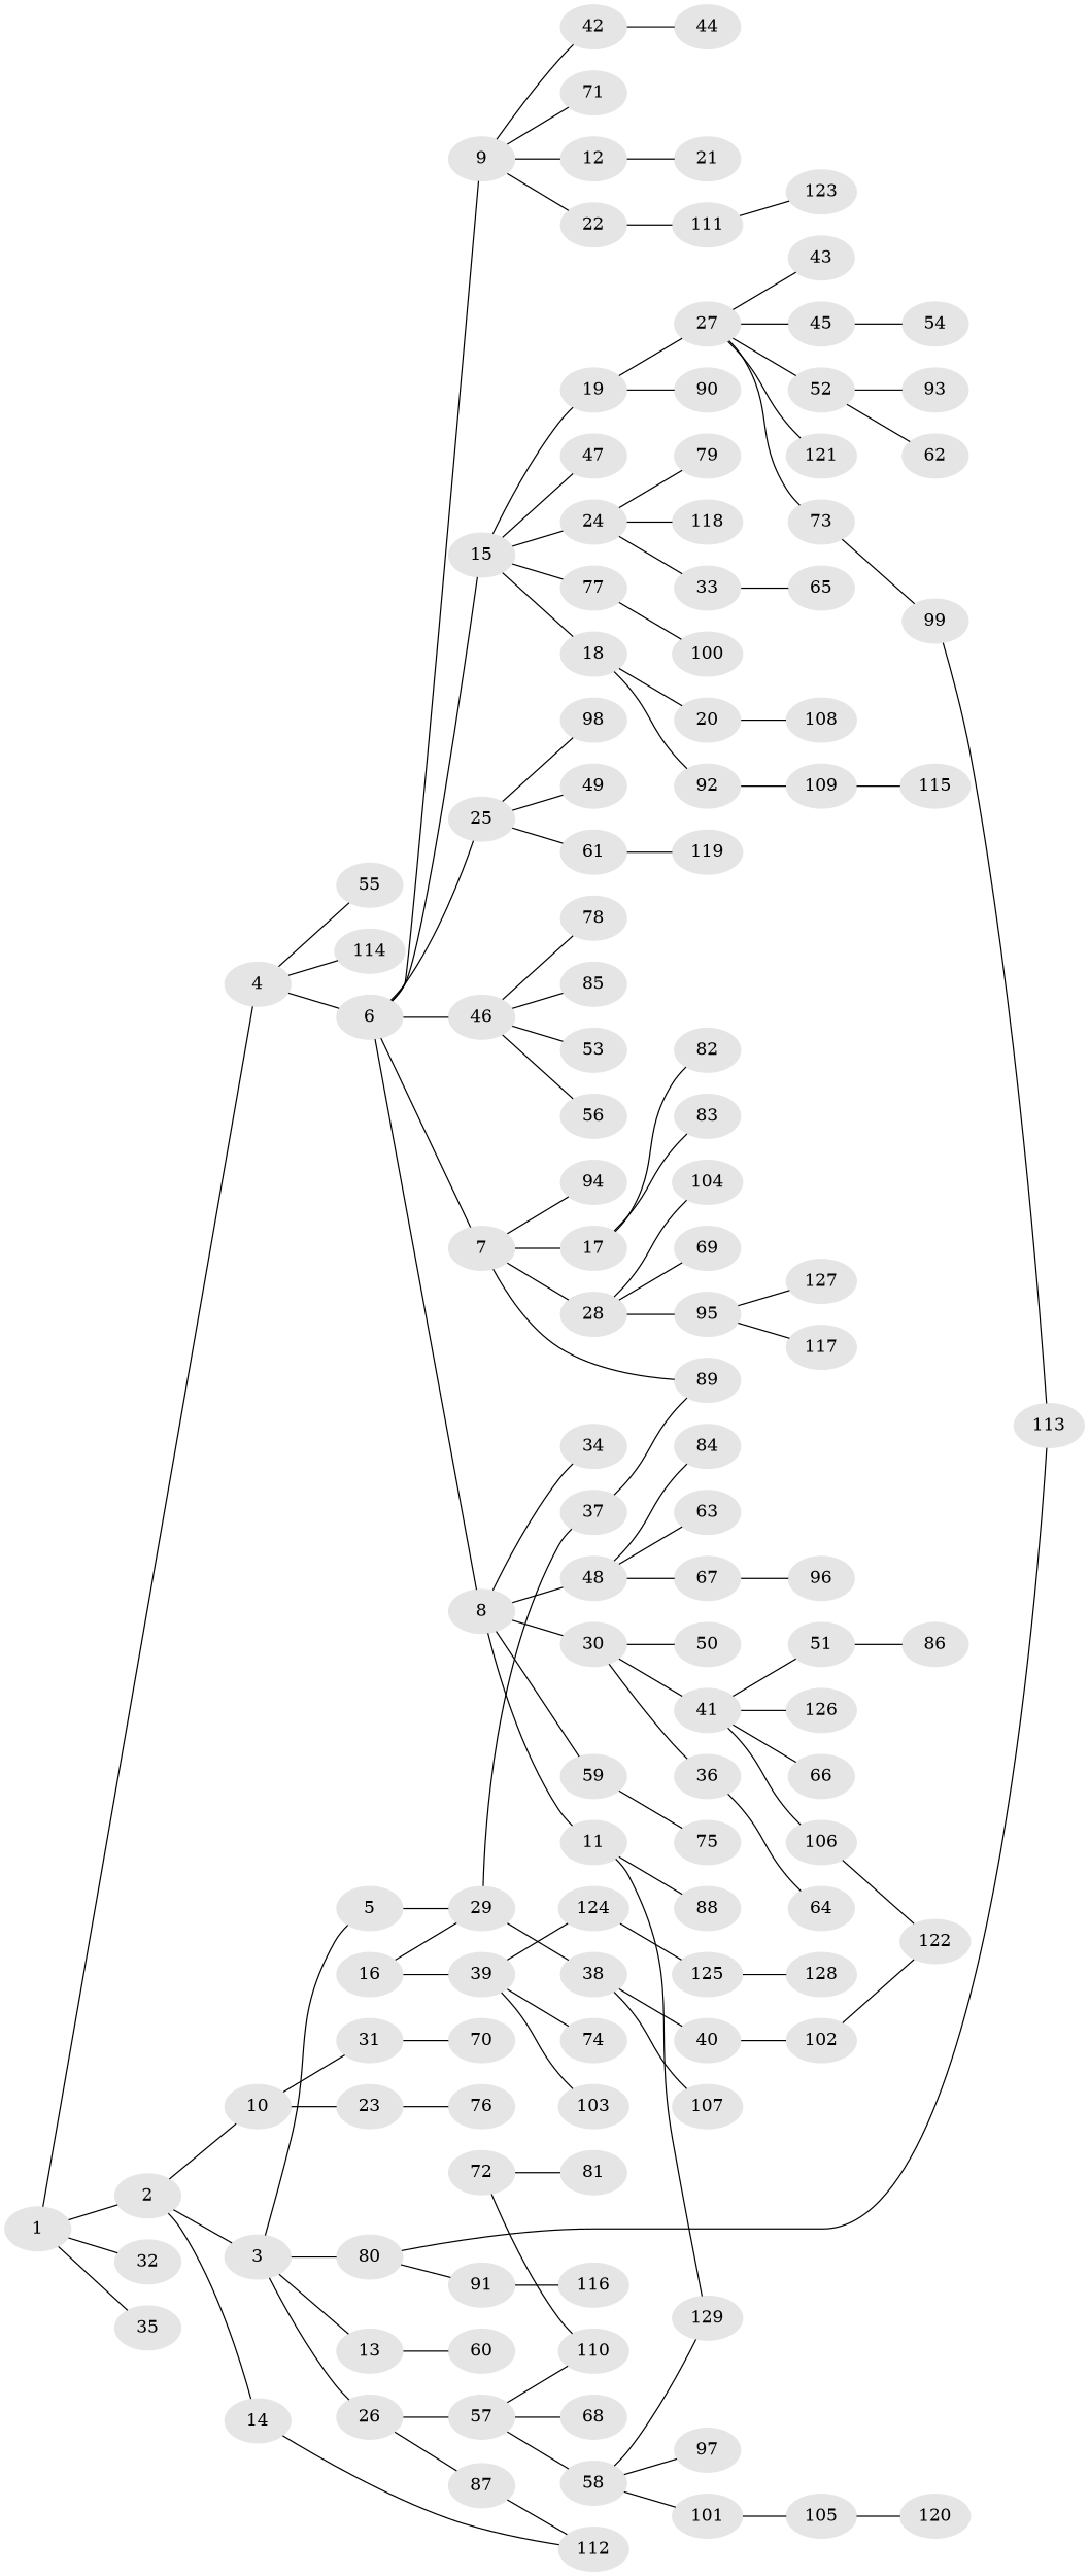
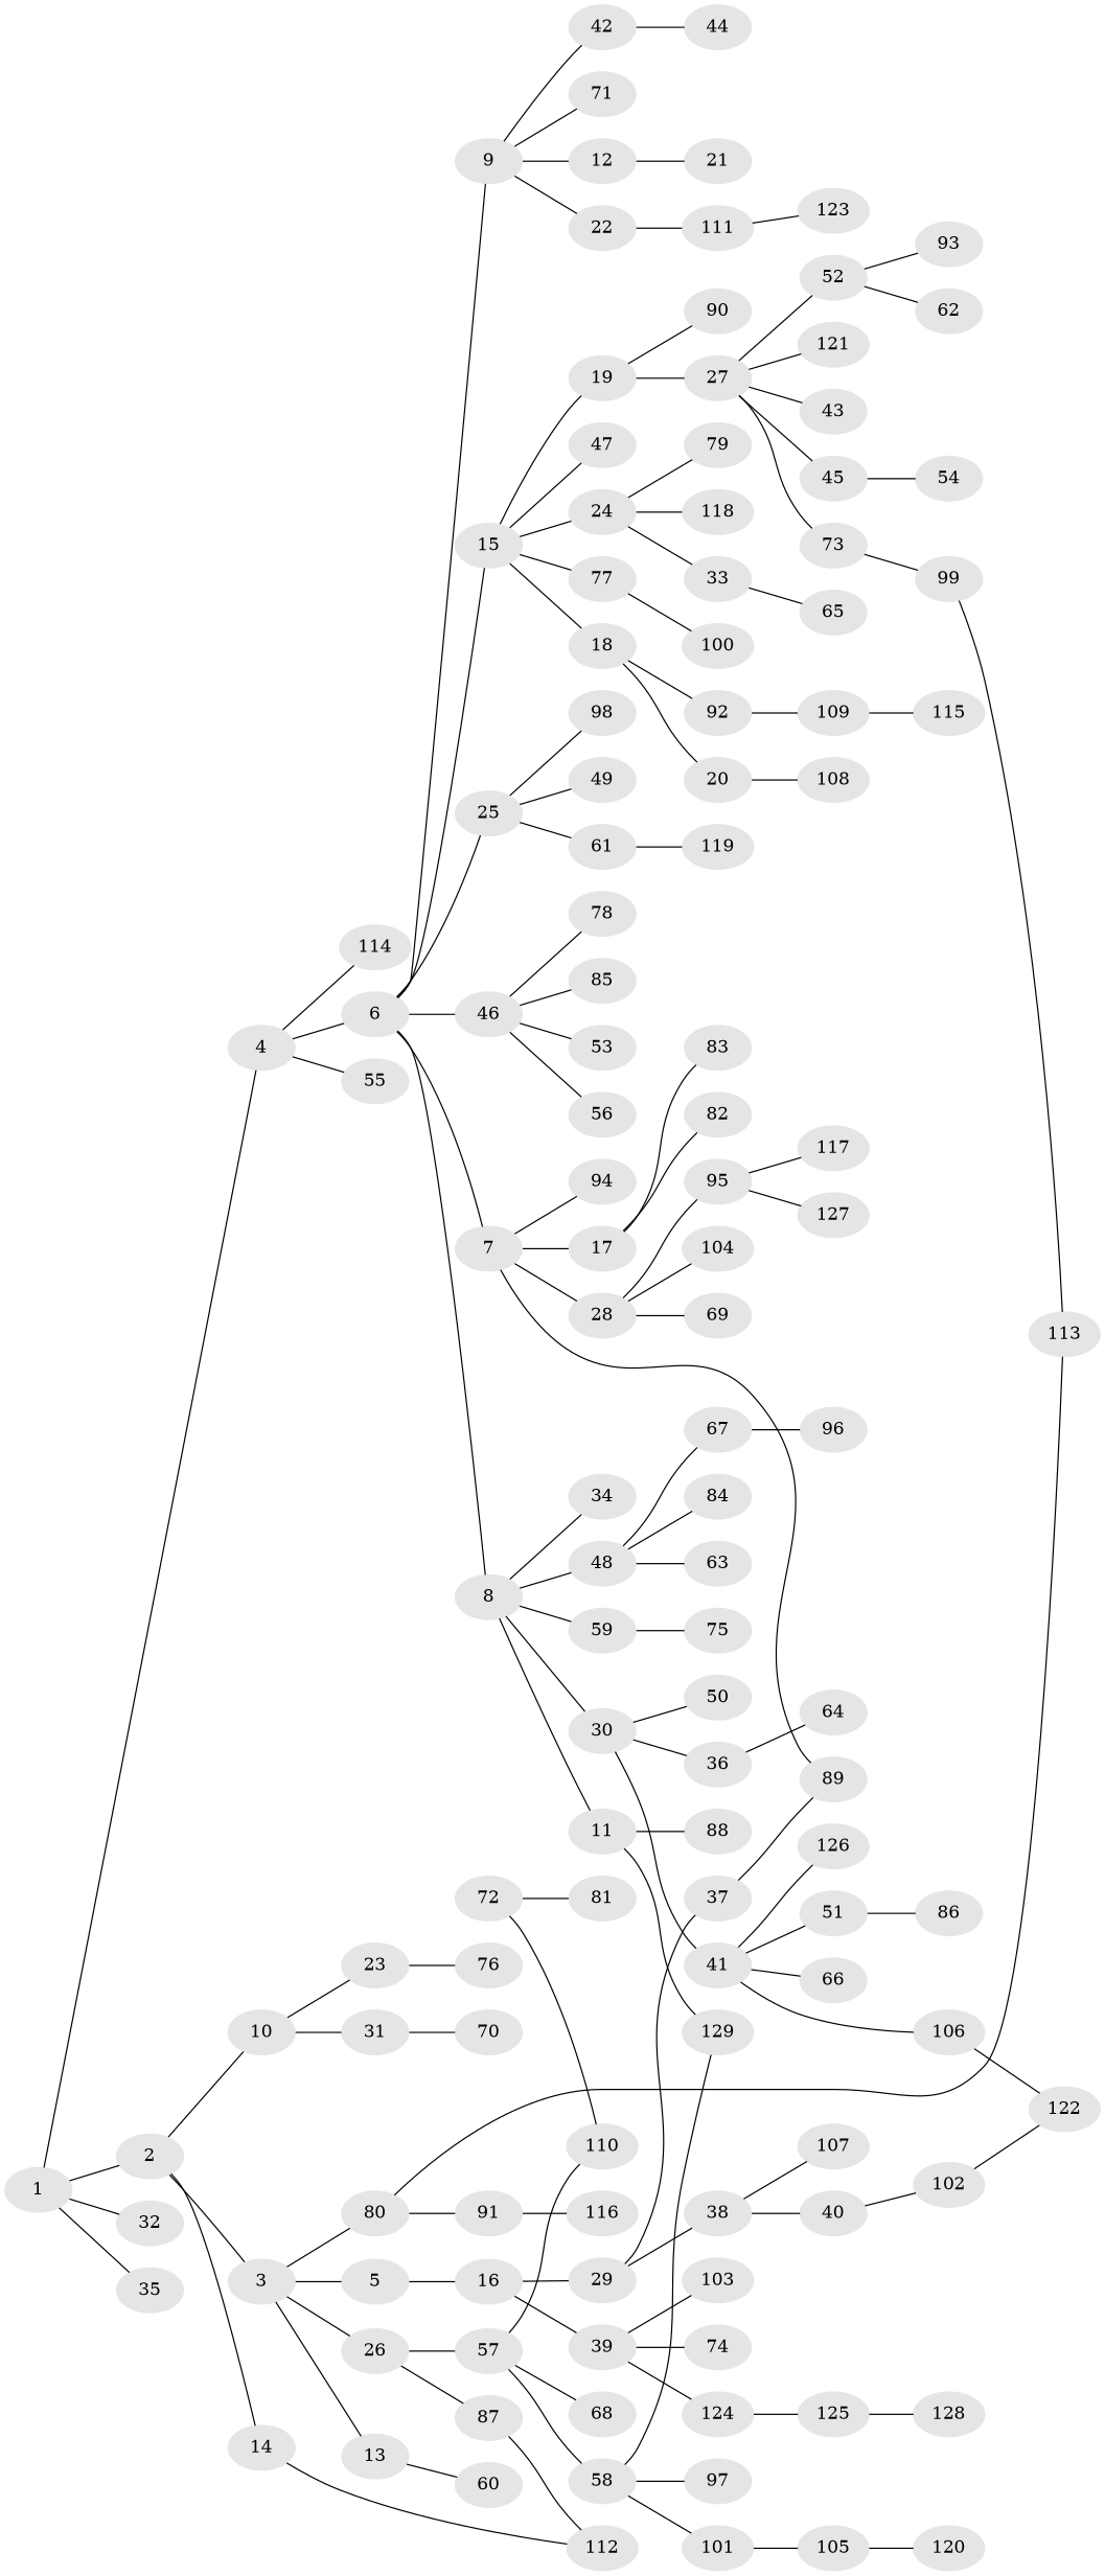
  graph {
    rankdir=LR
    node [color=gray90 style=filled]
    1
    2
    4
    32
    35
    3
    10
    14
    6
    55
    114
    5
    13
    26
    80
    23
    31
    112
    16
    60
    57
    87
    91
    113
    7
    8
    9
    15
    25
    46
    29
    39
    17
    28
    89
    94
    11
    30
    34
    48
    59
    12
    22
    42
    71
    18
    19
    24
    47
    77
    49
    61
    98
    53
    56
    78
    85
    82
    83
    69
    95
    104
    88
    129
    36
    41
    50
    63
    67
    84
    75
    21
    111
    44
    76
    70
    20
    92
    27
    90
    118
    33
    79
    100
    37
    38
    74
    103
    124
    108
    109
    43
    45
    52
    73
    121
    123
    65
    119
    58
    68
    110
    54
    62
    93
    99
    117
    127
    40
    107
    64
    51
    66
    106
    126
    102
    125
    122
    86
    96
    97
    101
    72
    81
    105
    116
    115
    120
    128
    1 -- 2
    1 -- 4
    1 -- 32
    1 -- 35
    2 -- 3
    2 -- 10
    2 -- 14
    4 -- 6
    4 -- 55
    4 -- 114
    3 -- 5
    3 -- 13
    3 -- 26
    3 -- 80
    10 -- 23
    10 -- 31
    14 -- 112
    6 -- 7
    6 -- 8
    6 -- 9
    6 -- 15
    6 -- 25
    6 -- 46
-   5 -- 29
+   5 -- 16
    13 -- 60
    26 -- 57
    26 -- 87
    80 -- 91
    80 -- 113
    23 -- 76
    31 -- 70
    16 -- 29
    16 -- 39
    57 -- 58
    57 -- 68
    57 -- 110
    87 -- 112
    91 -- 116
    7 -- 17
    7 -- 28
    7 -- 89
    7 -- 94
    8 -- 11
    8 -- 30
    8 -- 34
    8 -- 48
    8 -- 59
    9 -- 12
    9 -- 22
    9 -- 42
    9 -- 71
    15 -- 18
    15 -- 19
    15 -- 24
    15 -- 47
    15 -- 77
    25 -- 49
    25 -- 61
    25 -- 98
    46 -- 53
    46 -- 56
    46 -- 78
    46 -- 85
    29 -- 37
    29 -- 38
    39 -- 74
    39 -- 103
    39 -- 124
    17 -- 82
    17 -- 83
    28 -- 69
    28 -- 95
    28 -- 104
    11 -- 88
    11 -- 129
    30 -- 36
    30 -- 41
    30 -- 50
    48 -- 63
    48 -- 67
    48 -- 84
    59 -- 75
    12 -- 21
    22 -- 111
    42 -- 44
    18 -- 20
    18 -- 92
    19 -- 27
    19 -- 90
    24 -- 118
    24 -- 33
    24 -- 79
    77 -- 100
    61 -- 119
    95 -- 117
    95 -- 127
    36 -- 64
    41 -- 51
    41 -- 66
    41 -- 106
    41 -- 126
    67 -- 96
    111 -- 123
    20 -- 108
    92 -- 109
    27 -- 43
    27 -- 45
    27 -- 52
    27 -- 73
    27 -- 121
    33 -- 65
    37 -- 89
    38 -- 40
    38 -- 107
    124 -- 125
    109 -- 115
    45 -- 54
    52 -- 62
    52 -- 93
    73 -- 99
    58 -- 129
    58 -- 97
    58 -- 101
    99 -- 113
    40 -- 102
    51 -- 86
    106 -- 122
    102 -- 122
    125 -- 128
    101 -- 105
    72 -- 110
    72 -- 81
    105 -- 120
  }
